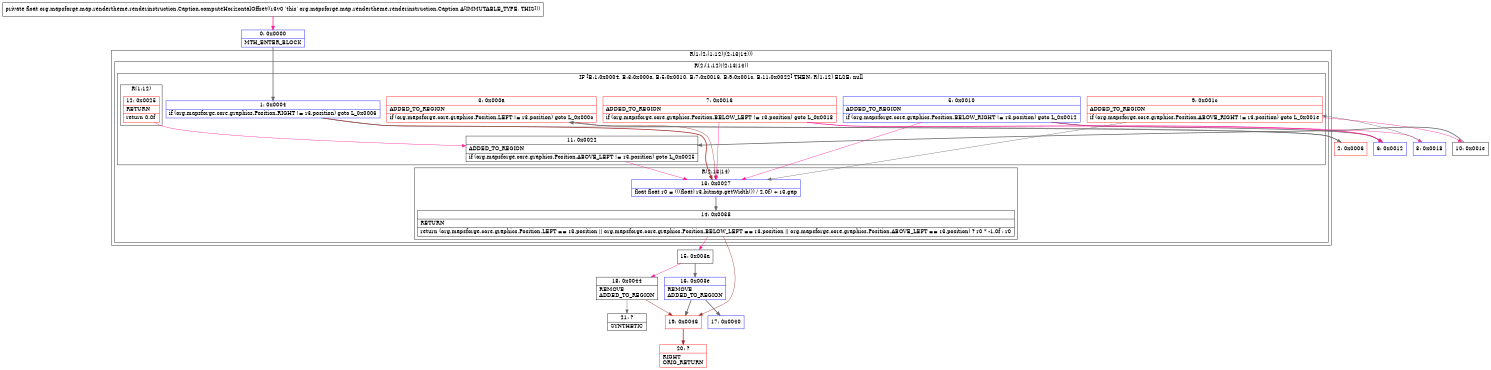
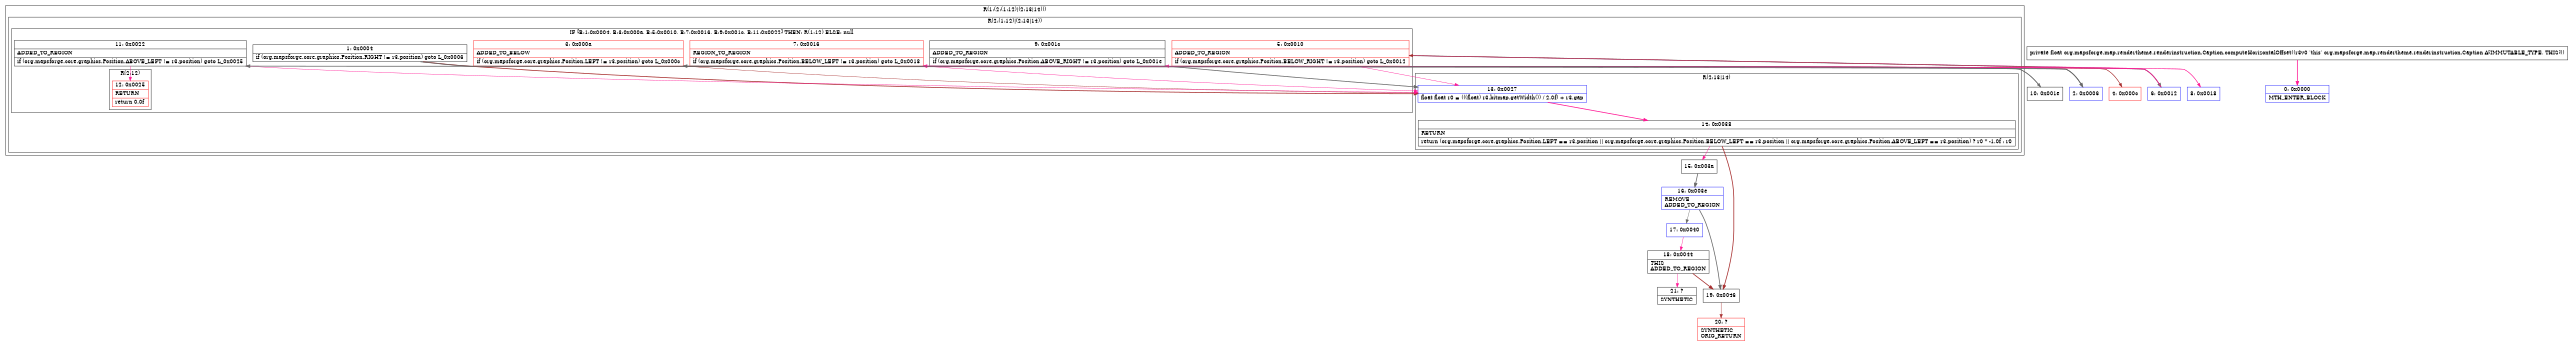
  digraph {
    fontname="DejaVu Serif"
    node [color=blue fontname="DejaVu Serif" shape=record]
    edge [color=gray40 fontname="DejaVu Serif" style=bold]
    n1 [color=red label="{12\:\ 0x0025|RETURN\l|return 0.0f\l}"]
-   n2 [label="{1\:\ 0x0004|if (org.mapsforge.core.graphics.Position.RIGHT != r3.position) goto L_0x0006\l}"]
-   n3 [color=red label="{3\:\ 0x000a|ADDED_TO_REGION\l|if (org.mapsforge.core.graphics.Position.LEFT != r3.position) goto L_0x000c\l}"]
-   n4 [label="{5\:\ 0x0010|ADDED_TO_REGION\l|if (org.mapsforge.core.graphics.Position.BELOW_RIGHT != r3.position) goto L_0x0012\l}"]
-   n5 [color=red label="{7\:\ 0x0016|ADDED_TO_REGION\l|if (org.mapsforge.core.graphics.Position.BELOW_LEFT != r3.position) goto L_0x0018\l}"]
-   n6 [color=red label="{9\:\ 0x001c|ADDED_TO_REGION\l|if (org.mapsforge.core.graphics.Position.ABOVE_RIGHT != r3.position) goto L_0x001e\l}"]
+   n2 [color=black label="{1\:\ 0x0004|if (org.mapsforge.core.graphics.Position.RIGHT != r3.position) goto L_0x0006\l}"]
+   n3 [color=red label="{3\:\ 0x000a|ADDED_TO_BELOW\l|if (org.mapsforge.core.graphics.Position.LEFT != r3.position) goto L_0x000c\l}"]
+   n4 [color=red label="{5\:\ 0x0010|ADDED_TO_REGION\l|if (org.mapsforge.core.graphics.Position.BELOW_RIGHT != r3.position) goto L_0x0012\l}"]
+   n5 [color=red label="{7\:\ 0x0016|REGION_TO_REGION\l|if (org.mapsforge.core.graphics.Position.BELOW_LEFT != r3.position) goto L_0x0018\l}"]
+   n6 [color=black label="{9\:\ 0x001c|ADDED_TO_REGION\l|if (org.mapsforge.core.graphics.Position.ABOVE_RIGHT != r3.position) goto L_0x001e\l}"]
    n7 [color=black label="{11\:\ 0x0022|ADDED_TO_REGION\l|if (org.mapsforge.core.graphics.Position.ABOVE_LEFT != r3.position) goto L_0x0025\l}"]
    n8 [label="{13\:\ 0x0027|float float r0 = (((float) r3.bitmap.getWidth()) \/ 2.0f) + r3.gap\l}"]
    n9 [color=black label="{14\:\ 0x0038|RETURN\l|return (org.mapsforge.core.graphics.Position.LEFT == r3.position \|\| org.mapsforge.core.graphics.Position.BELOW_LEFT == r3.position \|\| org.mapsforge.core.graphics.Position.ABOVE_LEFT == r3.position) ? r0 * \-1.0f : r0\l}"]
-   n10 [color=red label="{2\:\ 0x0006}"]
+   n10 [label="{2\:\ 0x0006}"]
+   n11 [color=red label="{4\:\ 0x000c}"]
    n12 [label="{6\:\ 0x0012}"]
    n13 [label="{8\:\ 0x0018}"]
    n14 [color=black label="{10\:\ 0x001e}"]
    n15 [color=black label="{15\:\ 0x003a}"]
-   n16 [color=red label="{19\:\ 0x0046}"]
+   n16 [color=black label="{19\:\ 0x0046}"]
    n17 [label="{16\:\ 0x003e|REMOVE\lADDED_TO_REGION\l}"]
-   n18 [color=red label="{20\:\ ?|RIGHT\lORIG_RETURN\l}"]
+   n18 [color=red label="{20\:\ ?|SYNTHETIC\lORIG_RETURN\l}"]
    n19 [label="{0\:\ 0x0000|MTH_ENTER_BLOCK\l}"]
    n20 [label="{17\:\ 0x0040}"]
-   n21 [color=black label="{18\:\ 0x0044|REMOVE\lADDED_TO_REGION\l}"]
+   n21 [color=black label="{18\:\ 0x0044|THIS\lADDED_TO_REGION\l}"]
    n22 [color=black label="{21\:\ ?|SYNTHETIC\l}"]
    n23 [color=black label="{private float org.mapsforge.map.rendertheme.renderinstruction.Caption.computeHorizontalOffset((r3v0 'this' org.mapsforge.map.rendertheme.renderinstruction.Caption A[IMMUTABLE_TYPE, THIS])) }"]
    subgraph cluster_1 {
      label="R(1:(2:(1:12)|(2:13|14)))"
      subgraph cluster_2 {
        label="R(2:(1:12)|(2:13|14))"
        subgraph cluster_3 {
          label="IF [B:1:0x0004, B:3:0x000a, B:5:0x0010, B:7:0x0016, B:9:0x001c, B:11:0x0022] THEN: R(1:12) ELSE: null"
          n2
          n3
          n4
          n5
          n6
          n7
          subgraph cluster_4 {
-           label="R(1:12)"
+           label="R(2:12)"
            n1
          }
        }
        subgraph cluster_5 {
          label="R(2:13|14)"
          n8
          n9
        }
      }
    }
    n2 -> n8 [color=brown]
-   n2 -> n10 [style=solid]
+   n2 -> n10
    n3 -> n8 [color=brown style=solid]
+   n3 -> n11 [color=brown style=solid]
    n4 -> n8 [color=deeppink style=solid]
    n4 -> n12
    n4 -> n13 [color=deeppink style=solid]
    n5 -> n8 [color=deeppink style=solid]
-   n6 -> n8 [style=solid]
-   n6 -> n14 [color=deeppink style=solid]
-   n1 -> n7 [color=deeppink style=solid]
+   n6 -> n8
+   n6 -> n14 [style=solid]
+   n7 -> n1 [color=deeppink style=solid]
    n7 -> n8 [color=deeppink style=solid]
-   n8 -> n9
+   n8 -> n9 [color=deeppink]
    n9 -> n15 [color=deeppink style=solid]
-   n9 -> n16 [color=brown style=solid]
+   n9 -> n16 [color=brown]
    n10 -> n3
-   n5 -> n12 [color=deeppink]
-   n13 -> n6 [style=solid]
+   n11 -> n4 [color=brown style=solid]
+   n12 -> n5 [color=deeppink]
+   n13 -> n6 [color=deeppink style=solid]
    n14 -> n7
    n15 -> n17
-   n16 -> n18 [color=brown]
+   n16 -> n18 [color=brown style=solid]
    n17 -> n16
-   n17 -> n20
-   n19 -> n2
-   n15 -> n21 [color=deeppink style=solid]
-   n21 -> n16 [color=brown style=solid]
-   n21 -> n22 [style=solid]
+   n17 -> n20 [style=solid]
+   n20 -> n21 [color=deeppink style=solid]
+   n21 -> n16 [color=brown]
+   n21 -> n22 [color=deeppink style=solid]
    n23 -> n19 [color=deeppink]
  }
